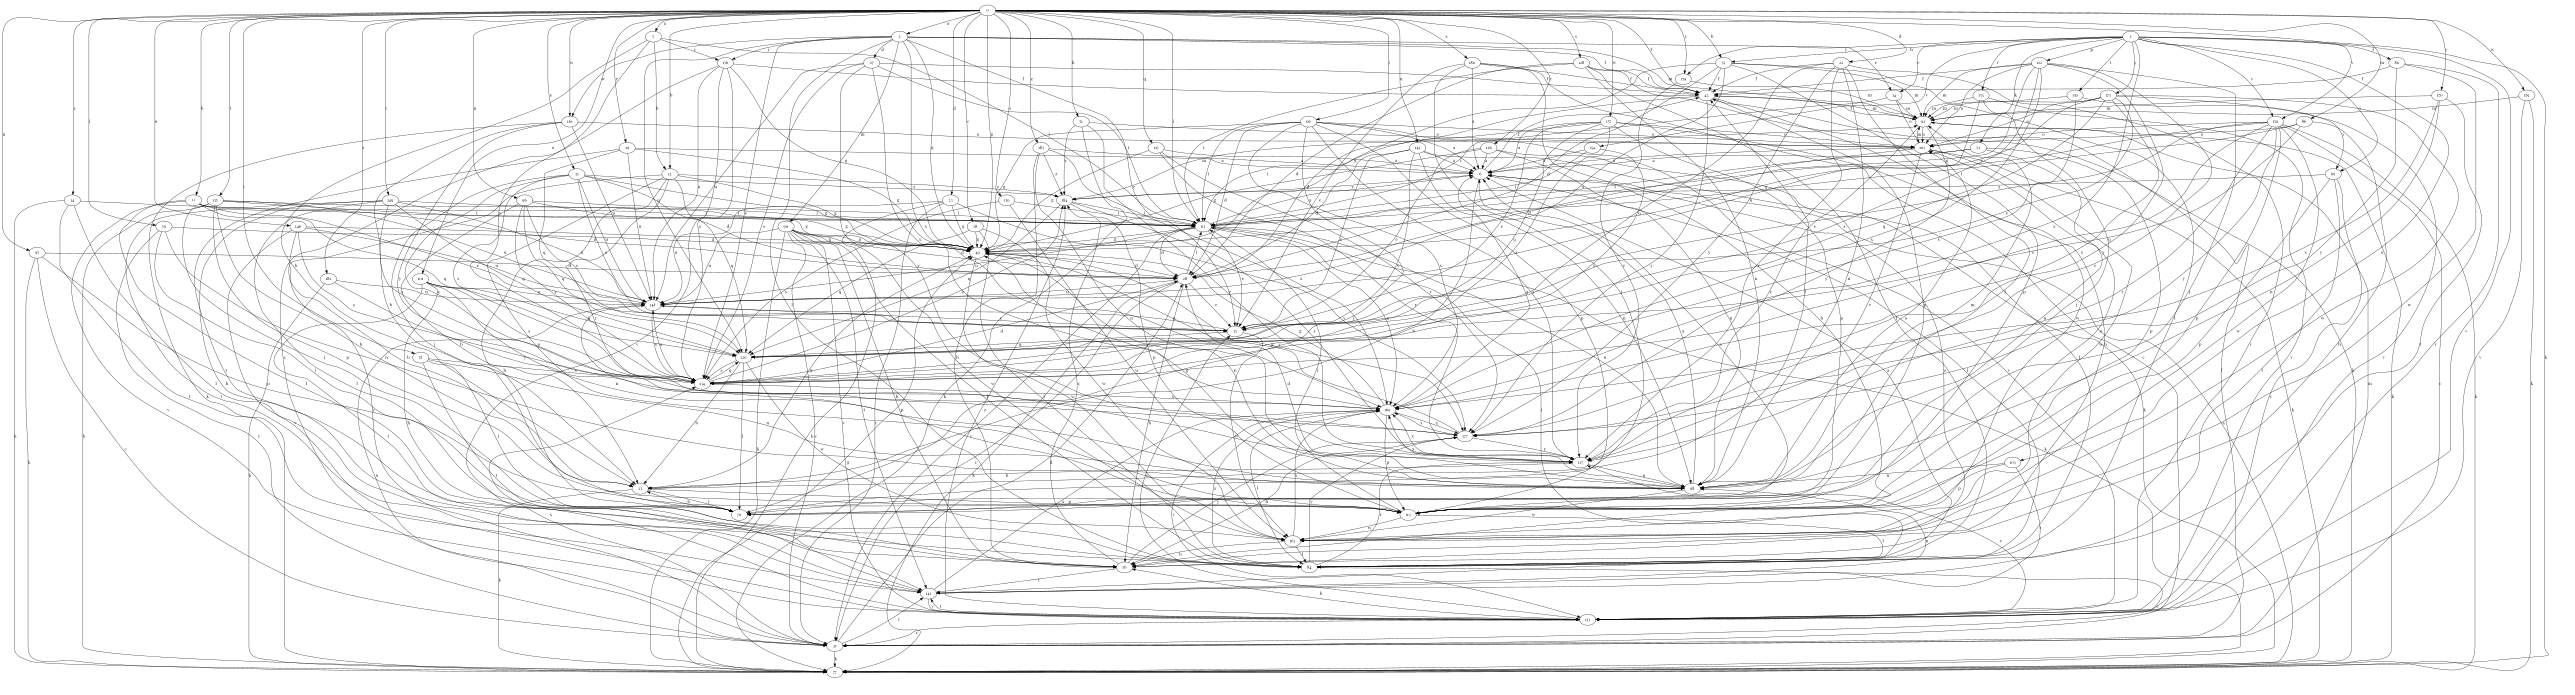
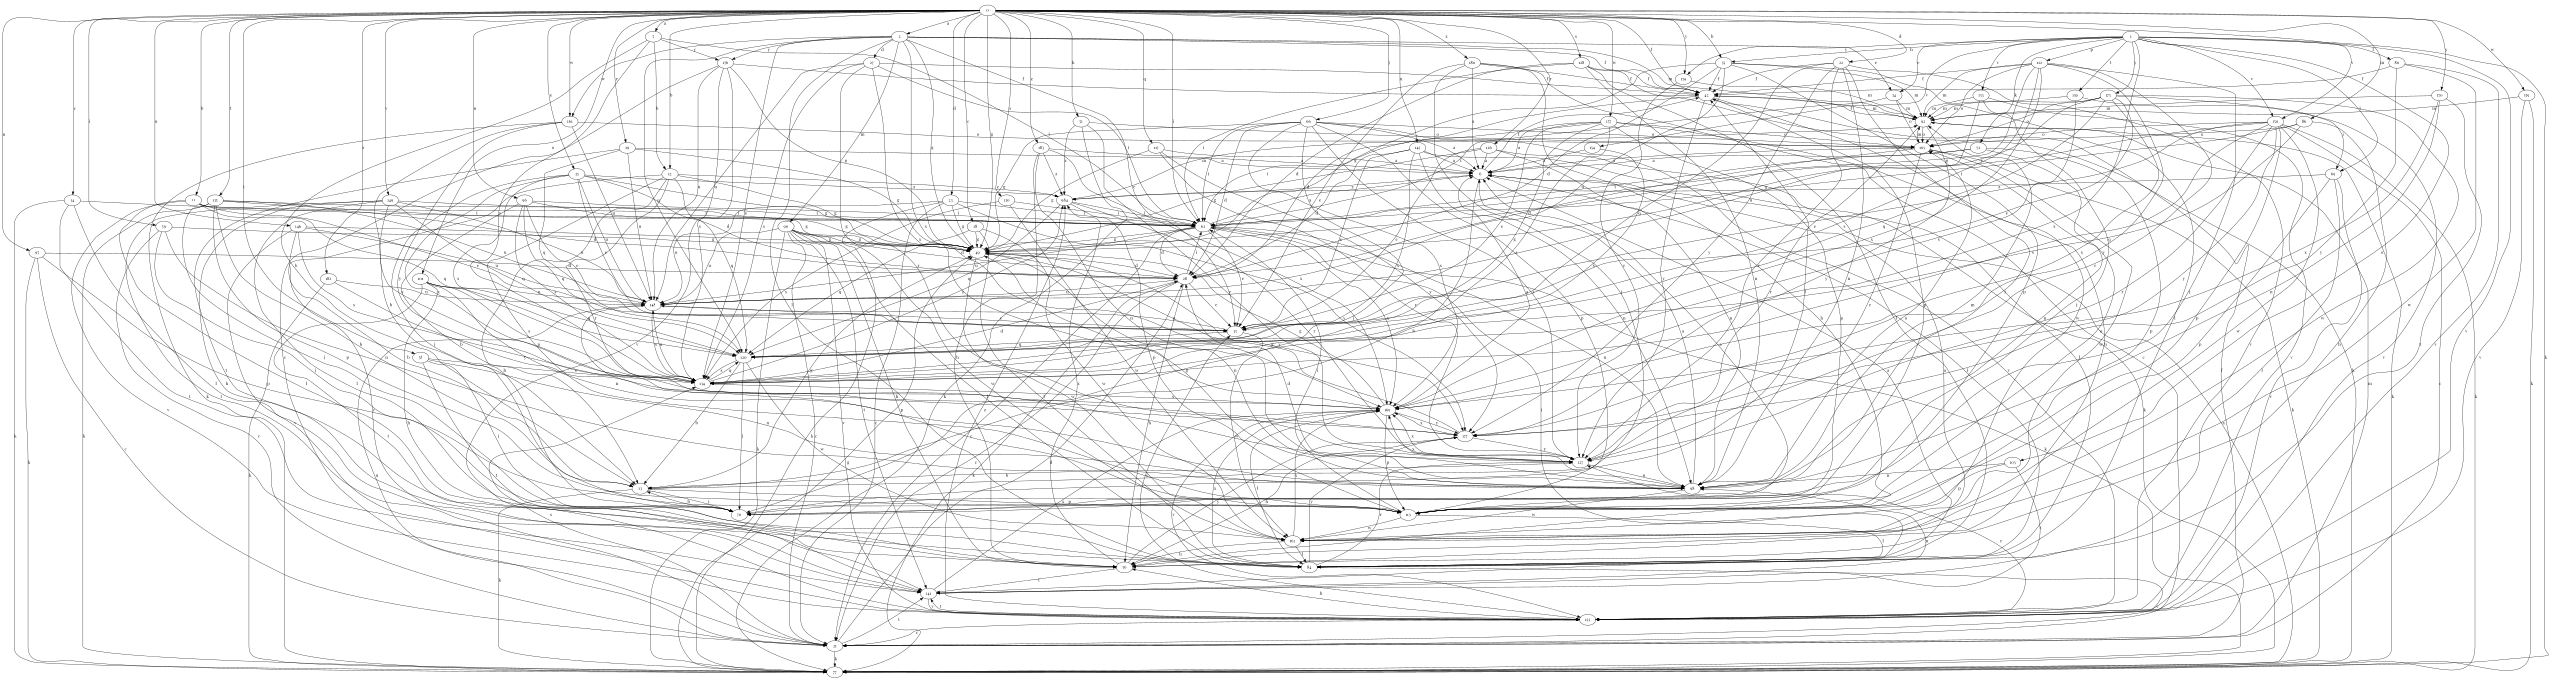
  strict digraph {
    fontname="Playfair Display"
    node [fontname="Playfair Display"]
    edge [fontname="Playfair Display"]
    0
    2
    5
    11
    12
    14
    18
    22
    n9 [label=23]
    29
    33
    42
    49
    51
    55
    58
    59
    62
    66
    86
    95
    96
    101
    117
    126
    128
    130
    135
    145
    146
    149
    150
    157
    159
    161
    170
    174
    180
    182
    183
    34
    169
    27
    35
    84
    90
    92
    120
    134
    176
    13
    155
    28
-   184
+   184 [label=984]
    21
    56
    113
    127
    77
    141
    162
    70
    98
    177
    148
    6
    105
    1
    69
    72
    80
    103
    112
    139
    153
    154
    175
    0 -> 2 [label=a]
    0 -> 5 [label=a]
    0 -> 11 [label=b]
    0 -> 12 [label=b]
    0 -> 14 [label=c]
    0 -> 18 [label=c]
    0 -> 22 [label=d]
    0 -> n9 [label=d]
    0 -> 29 [label=e]
    0 -> 33 [label=e]
    0 -> 42 [label=f]
    0 -> 49 [label=g]
    0 -> 51 [label=h]
    0 -> 55 [label=h]
    0 -> 58 [label=i]
    0 -> 59 [label=i]
    0 -> 62 [label=i]
    0 -> 66 [label=j]
    0 -> 86 [label=m]
    0 -> 95 [label=n]
    0 -> 96 [label=n]
    0 -> 101 [label=o]
    0 -> 117 [label=q]
    0 -> 126 [label=r]
    0 -> 128 [label=s]
    0 -> 130 [label=s]
    0 -> 135 [label=t]
    0 -> 145 [label=u]
    0 -> 146 [label=u]
    0 -> 149 [label=v]
    0 -> 150 [label=v]
    0 -> 157 [label=w]
    0 -> 159 [label=w]
    0 -> 161 [label=w]
    0 -> 170 [label=y]
    0 -> 174 [label=y]
    0 -> 180 [label=z]
    0 -> 182 [label=z]
    0 -> 183 [label=z]
    2 -> 42 [label=f]
    2 -> 49 [label=g]
    2 -> 161 [label=w]
    2 -> 34 [label=e]
    2 -> 169 [label=x]
    2 -> 27 [label=d]
    2 -> 35 [label=e]
    2 -> 84 [label=l]
    2 -> 90 [label=m]
    2 -> 92 [label=m]
    2 -> 120 [label=q]
    2 -> 134 [label=s]
    2 -> 176 [label=y]
    5 -> 12 [label=b]
    5 -> 62 [label=i]
    5 -> 134 [label=s]
    5 -> 176 [label=y]
    5 -> 13 [label=b]
    11 -> 62 [label=i]
    11 -> 35 [label=e]
    11 -> 84 [label=l]
    11 -> 120 [label=q]
    11 -> 155 [label=v]
    11 -> 28 [label=d]
    12 -> 49 [label=g]
    12 -> 120 [label=q]
    12 -> 184 [label=z]
    12 -> 21 [label=c]
    12 -> 56 [label=h]
    12 -> 113 [label=p]
    12 -> 127 [label=r]
    14 -> 62 [label=i]
    14 -> 84 [label=l]
    14 -> 77 [label=k]
    14 -> 141 [label=t]
    18 -> 49 [label=g]
    18 -> 84 [label=l]
    18 -> 120 [label=q]
    18 -> 162 [label=w]
    22 -> 42 [label=f]
    22 -> 120 [label=q]
    22 -> 155 [label=v]
    22 -> 127 [label=r]
    22 -> 70 [label=j]
    22 -> 98 [label=n]
    22 -> 177 [label=y]
    n9 -> 49 [label=g]
    n9 -> 21 [label=c]
    n9 -> 77 [label=k]
    n9 -> 177 [label=y]
    n9 -> 148 [label=u]
    29 -> 49 [label=g]
    29 -> 120 [label=q]
    29 -> 141 [label=t]
    29 -> 148 [label=u]
    29 -> 6 [label=a]
    33 -> 49 [label=g]
    33 -> 169 [label=x]
    33 -> 35 [label=e]
    33 -> 134 [label=s]
    33 -> 28 [label=d]
    33 -> 184 [label=z]
    33 -> 70 [label=j]
    33 -> 148 [label=u]
    42 -> 92 [label=m]
    42 -> 28 [label=d]
    42 -> 113 [label=p]
    42 -> 162 [label=w]
-   42 -> 177 [label=y]
+   42 -> 127 [label=y]
    49 -> 28 [label=d]
    49 -> 162 [label=w]
    49 -> 98 [label=n]
    49 -> 177 [label=y]
    51 -> 184 [label=z]
    51 -> 127 [label=r]
    51 -> 77 [label=k]
    51 -> 105 [label=o]
    55 -> 42 [label=f]
    55 -> 49 [label=g]
    55 -> 84 [label=l]
    55 -> 92 [label=m]
    55 -> 28 [label=d]
    55 -> 113 [label=p]
    55 -> 148 [label=u]
    58 -> 134 [label=s]
    58 -> 141 [label=t]
    58 -> 70 [label=j]
    58 -> 98 [label=n]
    59 -> 49 [label=g]
    59 -> 21 [label=c]
    59 -> 70 [label=j]
    59 -> 98 [label=n]
    62 -> 49 [label=g]
    62 -> 169 [label=x]
    62 -> 35 [label=e]
    62 -> 28 [label=d]
    62 -> 21 [label=c]
    62 -> 77 [label=k]
    62 -> 98 [label=n]
    62 -> 148 [label=u]
    62 -> 6 [label=a]
    66 -> 49 [label=g]
    66 -> 62 [label=i]
    66 -> 169 [label=x]
    66 -> 155 [label=v]
    66 -> 28 [label=d]
    66 -> 113 [label=p]
    66 -> 127 [label=r]
    66 -> 70 [label=j]
    66 -> 6 [label=a]
    66 -> 105 [label=o]
    86 -> 62 [label=i]
    86 -> 120 [label=q]
    86 -> 56 [label=h]
    86 -> 105 [label=o]
    95 -> 28 [label=d]
    95 -> 21 [label=c]
    95 -> 113 [label=p]
    95 -> 77 [label=k]
    96 -> 49 [label=g]
    96 -> 62 [label=i]
    96 -> 35 [label=e]
    96 -> 120 [label=q]
    96 -> 134 [label=s]
    96 -> 13 [label=b]
    101 -> 120 [label=q]
    101 -> 134 [label=s]
    101 -> 56 [label=h]
    101 -> 141 [label=t]
    101 -> 98 [label=n]
    101 -> 148 [label=u]
    117 -> 49 [label=g]
    117 -> 127 [label=r]
    117 -> 177 [label=y]
    117 -> 6 [label=a]
    126 -> 49 [label=g]
    126 -> 35 [label=e]
    126 -> 84 [label=l]
    126 -> 98 [label=n]
    126 -> 6 [label=a]
    128 -> 42 [label=f]
    128 -> 62 [label=i]
    128 -> 84 [label=l]
    128 -> 28 [label=d]
    128 -> 77 [label=k]
    128 -> 98 [label=n]
    130 -> 62 [label=i]
    130 -> 134 [label=s]
    130 -> 162 [label=w]
    135 -> 49 [label=g]
    135 -> 62 [label=i]
    135 -> 13 [label=b]
    135 -> 113 [label=p]
    135 -> 77 [label=k]
    135 -> 70 [label=j]
    135 -> 148 [label=u]
    145 -> 35 [label=e]
    145 -> 134 [label=s]
    145 -> 28 [label=d]
    145 -> 77 [label=k]
    145 -> 98 [label=n]
    145 -> 6 [label=a]
    146 -> 49 [label=g]
    146 -> 134 [label=s]
    146 -> 13 [label=b]
    146 -> 155 [label=v]
    146 -> 148 [label=u]
    149 -> 62 [label=i]
    149 -> 84 [label=l]
    149 -> 120 [label=q]
    149 -> 134 [label=s]
    149 -> 56 [label=h]
    149 -> 141 [label=t]
    149 -> 148 [label=u]
    150 -> 49 [label=g]
    150 -> 35 [label=e]
    150 -> 134 [label=s]
    150 -> 21 [label=c]
    150 -> 113 [label=p]
    150 -> 127 [label=r]
    150 -> 77 [label=k]
    150 -> 162 [label=w]
    150 -> 177 [label=y]
    150 -> 105 [label=o]
    157 -> 62 [label=i]
    157 -> 35 [label=e]
-   157 -> 120 [label=q]
+   157 -> 120 [label=g]
    157 -> 134 [label=s]
    157 -> 56 [label=h]
    157 -> 113 [label=p]
    157 -> 6 [label=a]
    157 -> 105 [label=o]
    159 -> 92 [label=m]
    159 -> 155 [label=v]
    159 -> 77 [label=k]
    161 -> 13 [label=b]
    161 -> 77 [label=k]
    161 -> 177 [label=y]
    161 -> 148 [label=u]
    161 -> 105 [label=o]
    170 -> 169 [label=x]
    170 -> 92 [label=m]
    170 -> 141 [label=t]
    170 -> 98 [label=n]
    174 -> 92 [label=m]
    174 -> 127 [label=r]
    180 -> 42 [label=f]
    180 -> 35 [label=e]
    180 -> 21 [label=c]
    180 -> 56 [label=h]
    180 -> 70 [label=j]
    180 -> 6 [label=a]
    182 -> 77 [label=k]
    182 -> 177 [label=y]
    182 -> 148 [label=u]
    183 -> 169 [label=x]
    183 -> 184 [label=z]
    183 -> 56 [label=h]
    183 -> 98 [label=n]
    183 -> 6 [label=a]
    34 -> 62 [label=i]
    34 -> 92 [label=m]
    34 -> 105 [label=o]
    169 -> 49 [label=g]
    169 -> 84 [label=l]
    169 -> 155 [label=v]
    169 -> 113 [label=p]
    169 -> 177 [label=y]
    169 -> 6 [label=a]
    27 -> 42 [label=f]
    27 -> 62 [label=i]
    27 -> 169 [label=x]
    27 -> 134 [label=s]
    27 -> 127 [label=r]
    27 -> 148 [label=u]
    35 -> 120 [label=q]
    35 -> 162 [label=w]
    35 -> 148 [label=u]
    84 -> 169 [label=x]
    84 -> 21 [label=c]
    84 -> 127 [label=r]
    84 -> 177 [label=y]
    84 -> 6 [label=a]
    90 -> 49 [label=g]
    90 -> 84 [label=l]
    90 -> 155 [label=v]
    90 -> 28 [label=d]
    90 -> 21 [label=c]
    90 -> 56 [label=h]
    90 -> 77 [label=k]
    90 -> 141 [label=t]
    90 -> 162 [label=w]
    90 -> 148 [label=u]
    92 -> 42 [label=f]
    92 -> 127 [label=r]
    92 -> 77 [label=k]
    92 -> 177 [label=y]
    92 -> 105 [label=o]
    120 -> 134 [label=s]
    120 -> 13 [label=b]
    120 -> 162 [label=w]
    120 -> 70 [label=j]
    134 -> 169 [label=x]
    134 -> 120 [label=q]
    134 -> 28 [label=d]
    134 -> 184 [label=z]
    134 -> 148 [label=u]
    176 -> 42 [label=f]
    176 -> 49 [label=g]
    176 -> 134 [label=s]
    176 -> 155 [label=v]
    176 -> 21 [label=c]
    176 -> 148 [label=u]
    13 -> 42 [label=f]
    13 -> 49 [label=g]
    13 -> 113 [label=p]
    13 -> 77 [label=k]
    13 -> 70 [label=j]
    155 -> 35 [label=e]
    155 -> 184 [label=z]
    155 -> 21 [label=c]
    155 -> 56 [label=h]
    155 -> 127 [label=r]
    155 -> 141 [label=t]
    28 -> 62 [label=i]
    28 -> 35 [label=e]
    28 -> 21 [label=c]
    28 -> 56 [label=h]
    28 -> 77 [label=k]
    28 -> 148 [label=u]
    184 -> 62 [label=i]
    184 -> 92 [label=m]
    184 -> 120 [label=q]
    184 -> 113 [label=p]
    184 -> 127 [label=r]
    21 -> 42 [label=f]
    21 -> 92 [label=m]
    21 -> 134 [label=s]
    21 -> 28 [label=d]
    21 -> 77 [label=k]
    21 -> 141 [label=t]
    21 -> 148 [label=u]
    56 -> 184 [label=z]
    56 -> 141 [label=t]
    56 -> 177 [label=y]
    56 -> 6 [label=a]
    113 -> 62 [label=i]
    113 -> 84 [label=l]
    113 -> 162 [label=w]
    113 -> 105 [label=o]
    127 -> 169 [label=x]
    127 -> 13 [label=b]
    127 -> 98 [label=n]
    77 -> 49 [label=g]
    77 -> 6 [label=a]
    141 -> 62 [label=i]
    141 -> 169 [label=x]
    141 -> 155 [label=v]
    141 -> 98 [label=n]
    162 -> 169 [label=x]
    162 -> 84 [label=l]
    162 -> 56 [label=h]
    70 -> 13 [label=b]
    70 -> 6 [label=a]
    98 -> 49 [label=g]
    98 -> 169 [label=x]
    98 -> 92 [label=m]
    98 -> 28 [label=d]
    98 -> 162 [label=w]
    98 -> 6 [label=a]
    98 -> 105 [label=o]
    177 -> 49 [label=g]
    177 -> 169 [label=x]
    177 -> 56 [label=h]
    177 -> 127 [label=r]
    148 -> 35 [label=e]
    148 -> 134 [label=s]
    148 -> 113 [label=p]
    6 -> 42 [label=f]
    6 -> 84 [label=l]
    6 -> 13 [label=b]
    6 -> 184 [label=z]
    105 -> 92 [label=m]
    105 -> 28 [label=d]
    105 -> 127 [label=r]
    105 -> 77 [label=k]
    105 -> 162 [label=w]
    105 -> 6 [label=a]
    1 -> 55 [label=h]
    1 -> 150 [label=v]
    1 -> 174 [label=y]
    1 -> 34 [label=e]
    1 -> 169 [label=x]
    1 -> 155 [label=v]
    1 -> 77 [label=k]
    1 -> 69 [label=j]
    1 -> 72 [label=k]
    1 -> 80 [label=l]
    1 -> 103 [label=o]
    1 -> 112 [label=p]
    1 -> 139 [label=t]
    1 -> 153 [label=v]
    1 -> 154 [label=v]
    1 -> 175 [label=y]
    69 -> 84 [label=l]
    69 -> 155 [label=v]
    69 -> 184 [label=z]
    69 -> 113 [label=p]
    72 -> 62 [label=i]
    72 -> 113 [label=p]
    72 -> 98 [label=n]
    72 -> 6 [label=a]
    80 -> 42 [label=f]
    80 -> 155 [label=v]
    80 -> 162 [label=w]
    80 -> 177 [label=y]
    103 -> 113 [label=p]
    103 -> 141 [label=t]
    103 -> 98 [label=n]
    112 -> 42 [label=f]
    112 -> 49 [label=g]
    112 -> 169 [label=x]
    112 -> 92 [label=m]
    112 -> 134 [label=s]
    112 -> 127 [label=r]
    112 -> 70 [label=j]
    112 -> 177 [label=y]
    112 -> 105 [label=o]
    139 -> 92 [label=m]
    139 -> 134 [label=s]
    139 -> 155 [label=v]
    153 -> 92 [label=m]
    153 -> 155 [label=v]
    153 -> 70 [label=j]
    153 -> 148 [label=u]
-   154 -> 62 [label=i]
+   n9 -> 62 [label=i]
    154 -> 134 [label=s]
    154 -> 6 [label=a]
    175 -> 62 [label=i]
    175 -> 169 [label=x]
    175 -> 35 [label=e]
    175 -> 92 [label=m]
    175 -> 120 [label=q]
    175 -> 162 [label=w]
    175 -> 105 [label=o]
    175 -> 69 [label=j]
  }
